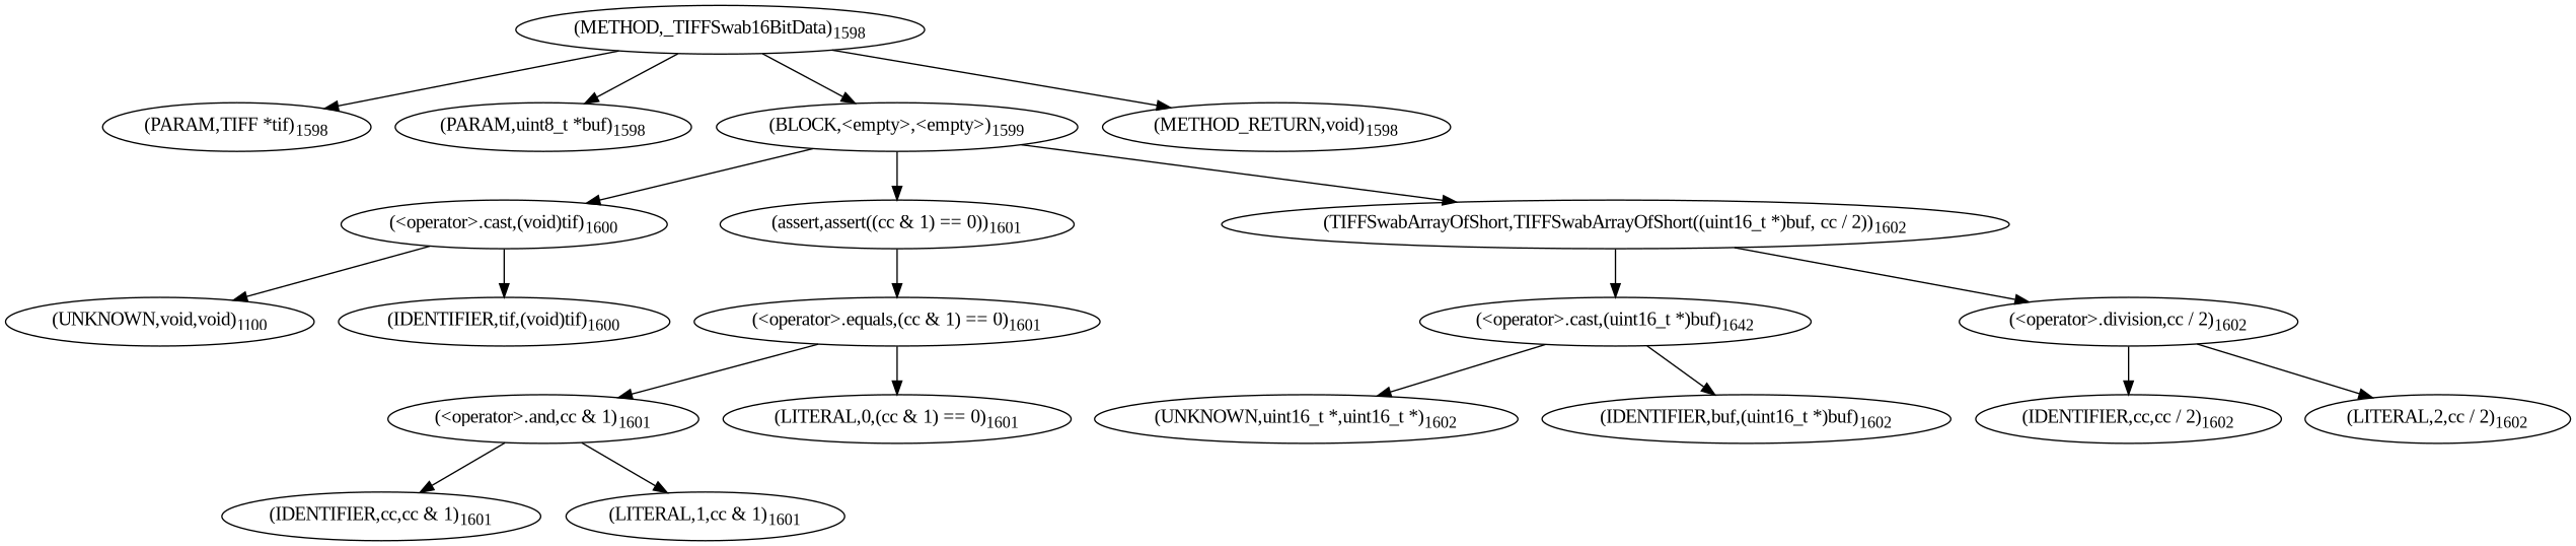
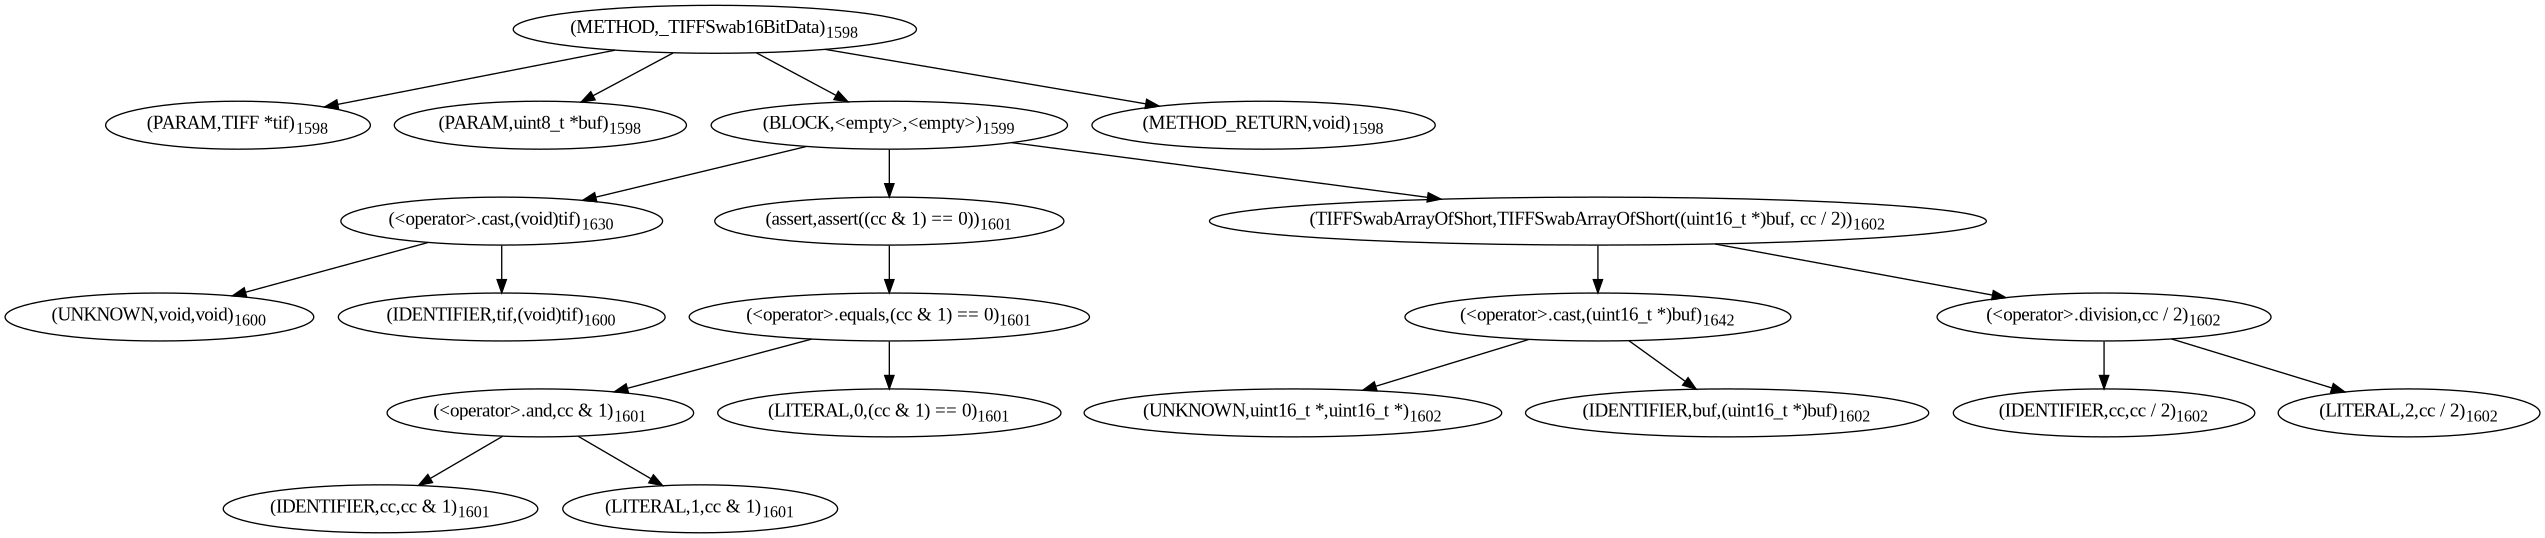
  digraph {
    fontname="Liberation Serif"
    node [fontname="Liberation Serif"]
    edge [fontname="Liberation Serif"]
    n1 [label=<(METHOD,_TIFFSwab16BitData)<SUB>1598</SUB>>]
    n2 [label=<(PARAM,TIFF *tif)<SUB>1598</SUB>>]
    n3 [label=<(PARAM,uint8_t *buf)<SUB>1598</SUB>>]
    n4 [label=<(BLOCK,&lt;empty&gt;,&lt;empty&gt;)<SUB>1599</SUB>>]
    n5 [label=<(METHOD_RETURN,void)<SUB>1598</SUB>>]
-   n6 [label=<(&lt;operator&gt;.cast,(void)tif)<SUB>1600</SUB>>]
+   n6 [label=<(&lt;operator&gt;.cast,(void)tif)<SUB>1630</SUB>>]
    n7 [label=<(assert,assert((cc &amp; 1) == 0))<SUB>1601</SUB>>]
    n8 [label=<(TIFFSwabArrayOfShort,TIFFSwabArrayOfShort((uint16_t *)buf, cc / 2))<SUB>1602</SUB>>]
-   n9 [label=<(UNKNOWN,void,void)<SUB>1100</SUB>>]
+   n9 [label=<(UNKNOWN,void,void)<SUB>1600</SUB>>]
    n10 [label=<(IDENTIFIER,tif,(void)tif)<SUB>1600</SUB>>]
    n11 [label=<(&lt;operator&gt;.equals,(cc &amp; 1) == 0)<SUB>1601</SUB>>]
    n12 [label=<(&lt;operator&gt;.cast,(uint16_t *)buf)<SUB>1642</SUB>>]
    n13 [label=<(&lt;operator&gt;.division,cc / 2)<SUB>1602</SUB>>]
    n14 [label=<(&lt;operator&gt;.and,cc &amp; 1)<SUB>1601</SUB>>]
    n15 [label=<(LITERAL,0,(cc &amp; 1) == 0)<SUB>1601</SUB>>]
    n16 [label=<(IDENTIFIER,cc,cc &amp; 1)<SUB>1601</SUB>>]
    n17 [label=<(LITERAL,1,cc &amp; 1)<SUB>1601</SUB>>]
    n18 [label=<(UNKNOWN,uint16_t *,uint16_t *)<SUB>1602</SUB>>]
    n19 [label=<(IDENTIFIER,buf,(uint16_t *)buf)<SUB>1602</SUB>>]
    n20 [label=<(IDENTIFIER,cc,cc / 2)<SUB>1602</SUB>>]
    n21 [label=<(LITERAL,2,cc / 2)<SUB>1602</SUB>>]
    n1 -> n2
    n1 -> n3
    n1 -> n4
    n1 -> n5
    n4 -> n6
    n4 -> n7
    n4 -> n8
    n6 -> n9
    n6 -> n10
    n7 -> n11
    n8 -> n12
    n8 -> n13
    n11 -> n14
    n11 -> n15
    n12 -> n18
    n12 -> n19
    n13 -> n20
    n13 -> n21
    n14 -> n16
    n14 -> n17
  }
